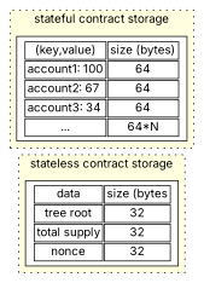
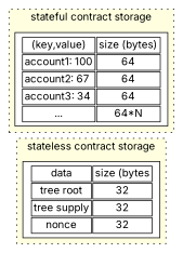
  digraph {
    rankdir=LR
    fontname=Inter
    node [fillcolor=white shape=box style=filled fontname=Inter]
-   n1 [label=<<table cellborder="1" border="0"> 			<tr><td>data</td><td>size (bytes</td></tr> 			<tr><td>tree root</td><td>32</td></tr> 			<tr><td>total supply</td><td>32</td></tr> 			<tr><td>nonce</td><td>32</td></tr> 		</table>>]
+   n1 [label=<<table cellborder="1" border="0"> 			<tr><td>data</td><td>size (bytes</td></tr> 			<tr><td>tree root</td><td>32</td></tr> 			<tr><td>tree supply</td><td>32</td></tr> 			<tr><td>nonce</td><td>32</td></tr> 		</table>>]
    n2 [border=0 label=<<table cellborder="1" border="0"> 			<tr><td>(key,value)</td><td>size (bytes)</td></tr> 			<tr><td>account1: 100</td><td>64</td></tr> 			<tr><td align="left">account2: 67</td><td>64</td></tr> 			<tr><td align="left">account3: 34</td><td>64</td></tr> 			<tr><td>...</td><td>64*N</td></tr> 		</table>>]
    subgraph cluster_1 {
      bgcolor=lightyellow
      label="stateless contract storage"
      style="dotted,filled"
      n1
    }
    subgraph cluster_2 {
      bgcolor=lightyellow
      label="stateful contract storage"
      style="dotted,filled"
      n2
    }
  }
